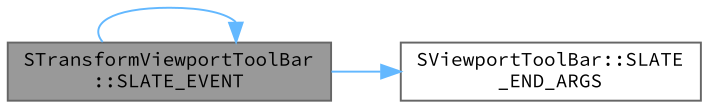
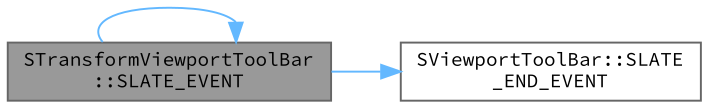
  digraph {
    rankdir=LR
    fontname="Source Code Pro"
    node [fontname="Source Code Pro" fontsize=10 shape=box style=filled]
    edge [color=steelblue1 fontname="Source Code Pro" fontsize=10 labelfontname=Helvetica labelfontsize=10 style=solid]
    n1 [color=gray40 fillcolor=grey60 fontcolor=black height=0.2 label="STransformViewportToolBar\l::SLATE_EVENT" width=0.4]
-   n2 [color=grey40 fillcolor=white height=0.2 label="SViewportToolBar::SLATE\l_END_ARGS" width=0.4]
+   n2 [color=grey40 fillcolor=white height=0.2 label="SViewportToolBar::SLATE\l_END_EVENT" width=0.4]
    n1 -> n1
    n1 -> n2
  }
